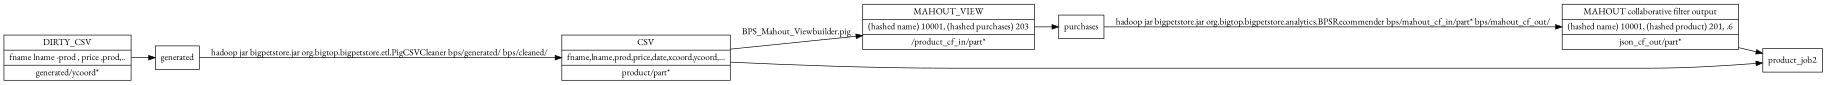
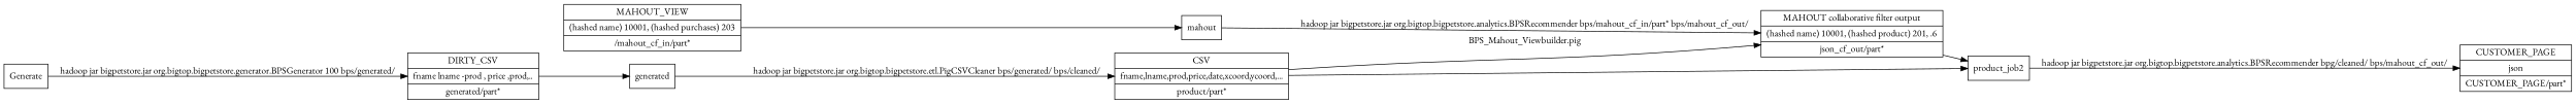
  digraph {
    fontname="EB Garamond"
    rankdir=LR
    node [fontname="EB Garamond" shape=record]
    edge [fontname="EB Garamond"]
-   n1 [label="MAHOUT_VIEW  |  (hashed name) 10001, (hashed purchases) 203 |  <hive_warehouse>/product_cf_in/part*"]
-   mahout [label=purchases]
+   n1 [label="MAHOUT_VIEW  |  (hashed name) 10001, (hashed purchases) 203 |  <hive_warehouse>/mahout_cf_in/part*"]
+   mahout
    n3 [label=product_job2]
-   n5 [label="DIRTY_CSV|fname   lname -prod , price ,prod,..|generated/ycoord*"]
+   n4 [label="CUSTOMER_PAGE|json|CUSTOMER_PAGE/part*"]
+   n5 [label="DIRTY_CSV|fname   lname -prod , price ,prod,..|generated/part*"]
    n6 [label=generated]
    n7 [label="CSV|fname,lname,prod,price,date,xcoord,ycoord,...|product/part*"]
    n8 [label="MAHOUT collaborative filter output  | (hashed name) 10001, (hashed product) 201, .6 | json_cf_out/part*"]
+   Generate
    n1 -> mahout
    mahout -> n8 [label="hadoop jar bigpetstore.jar org.bigtop.bigpetstore.analytics.BPSRecommender bps/mahout_cf_in/part* bps/mahout_cf_out/"]
+   n3 -> n4 [label="hadoop jar bigpetstore.jar org.bigtop.bigpetstore.analytics.BPSRecommender bpg/cleaned/ bps/mahout_cf_out/"]
    n5 -> n6
    n6 -> n7 [label="hadoop jar bigpetstore.jar org.bigtop.bigpetstore.etl.PigCSVCleaner bps/generated/ bps/cleaned/ "]
-   n7 -> n1 [label="BPS_Mahout_Viewbuilder.pig"]
+   n7 -> n8 [label="BPS_Mahout_Viewbuilder.pig"]
    n7 -> n3
    n8 -> n3
+   Generate -> n5 [label="hadoop jar bigpetstore.jar org.bigtop.bigpetstore.generator.BPSGenerator 100 bps/generated/"]
  }
